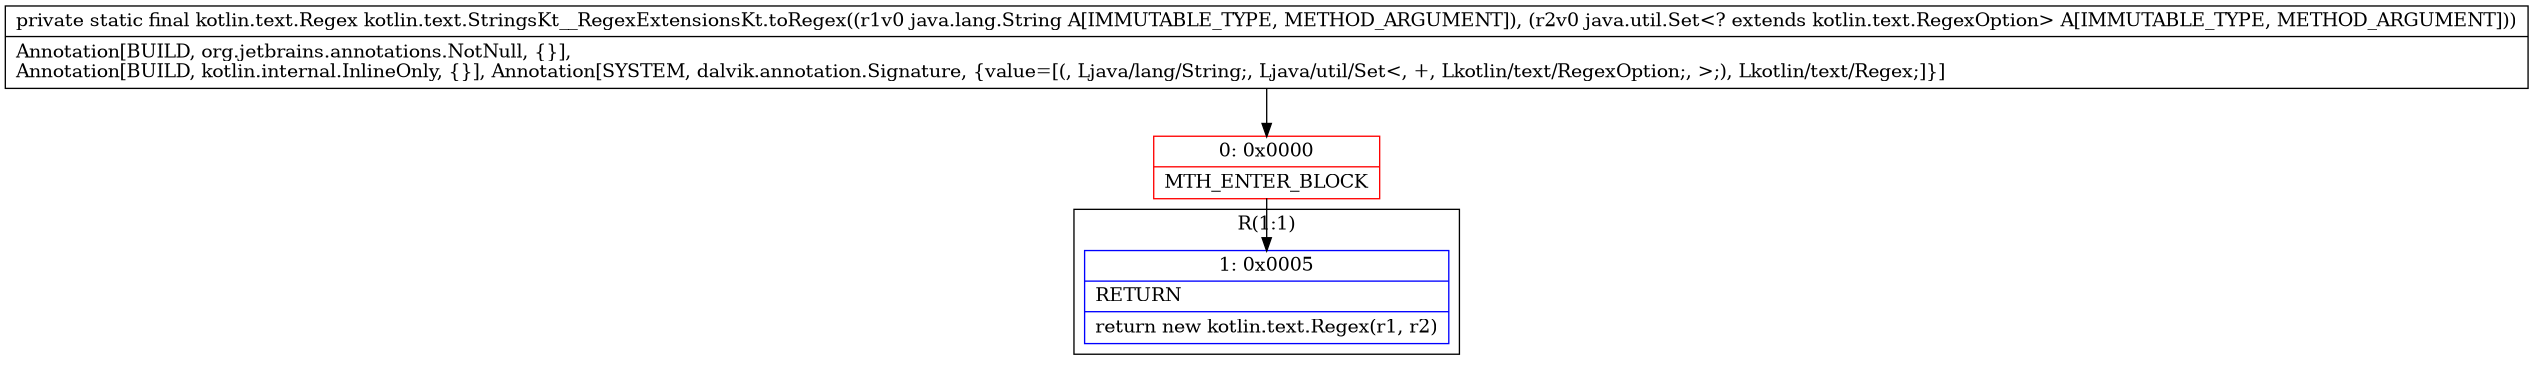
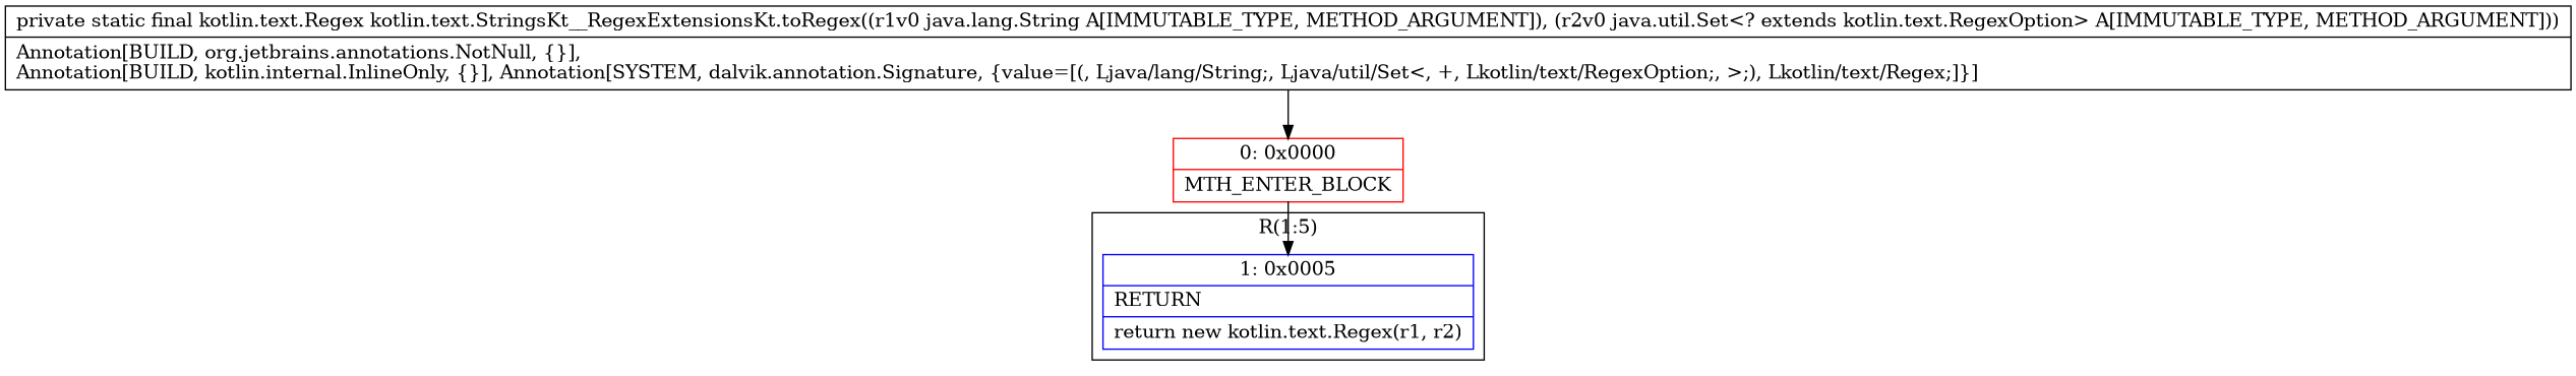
  digraph {
    node [shape=record]
    n1 [color=blue label="{1\:\ 0x0005|RETURN\l|return new kotlin.text.Regex(r1, r2)\l}"]
    n2 [color=red label="{0\:\ 0x0000|MTH_ENTER_BLOCK\l}"]
    n3 [label="{private static final kotlin.text.Regex kotlin.text.StringsKt__RegexExtensionsKt.toRegex((r1v0 java.lang.String A[IMMUTABLE_TYPE, METHOD_ARGUMENT]), (r2v0 java.util.Set\<? extends kotlin.text.RegexOption\> A[IMMUTABLE_TYPE, METHOD_ARGUMENT]))  | Annotation[BUILD, org.jetbrains.annotations.NotNull, \{\}], \lAnnotation[BUILD, kotlin.internal.InlineOnly, \{\}], Annotation[SYSTEM, dalvik.annotation.Signature, \{value=[(, Ljava\/lang\/String;, Ljava\/util\/Set\<, +, Lkotlin\/text\/RegexOption;, \>;), Lkotlin\/text\/Regex;]\}]\l}"]
    subgraph cluster_1 {
-     label="R(1:1)"
+     label="R(1:5)"
      n1
    }
    n2 -> n1
    n3 -> n2
  }
